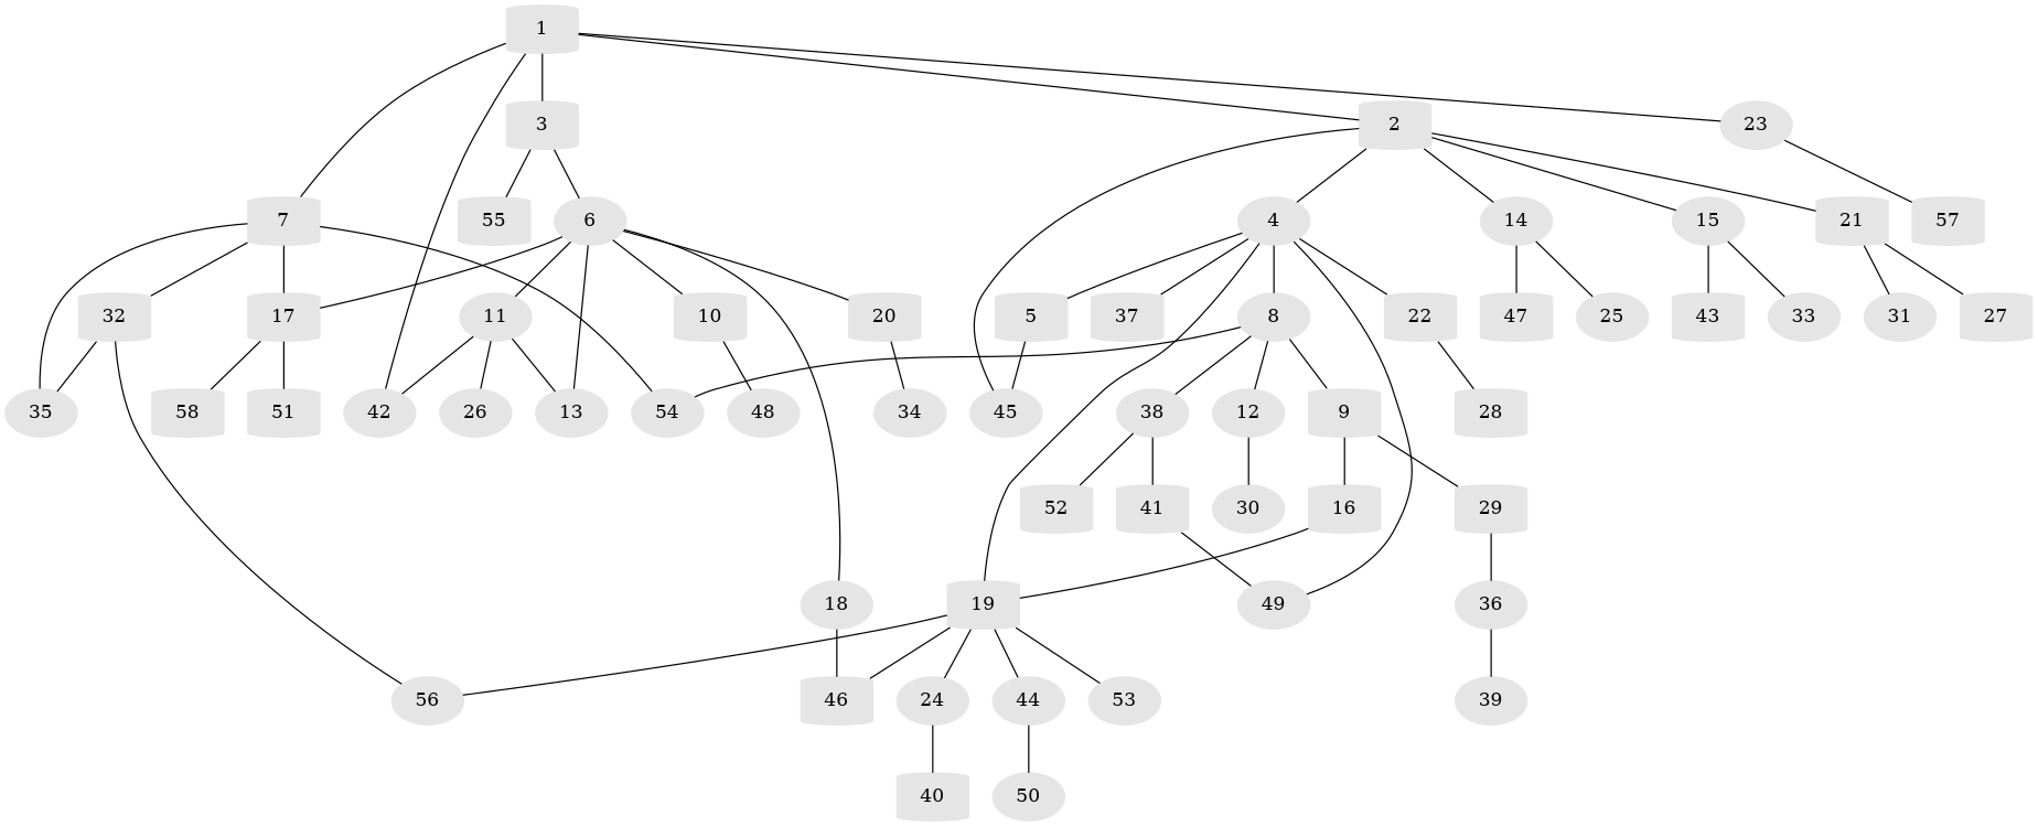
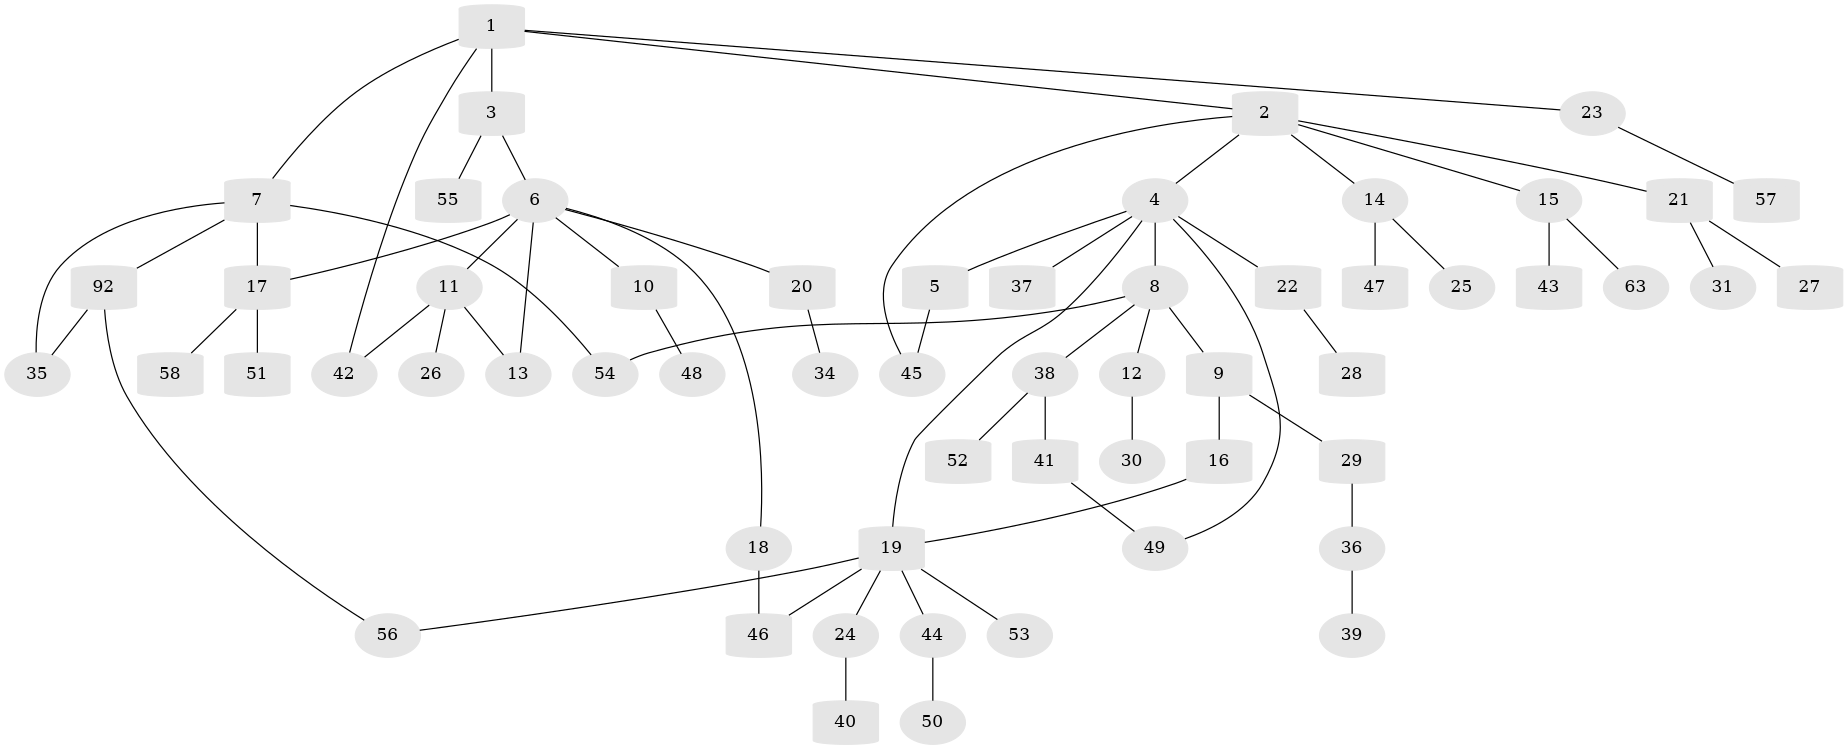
  graph {
    node [color=gray90 shape=ellipse style=filled]
    1 [shape=cylinder]
    2 [shape=cylinder]
    3 [shape=cylinder]
    7 [shape=cylinder]
    23
    42
    4
    14
    15
    21 [shape=cylinder]
    45
    6
    55 [shape=cylinder]
    17 [shape=cylinder]
-   32 [shape=cylinder]
+   32 [shape=cylinder label=92]
    35
    54
    57 [shape=cylinder]
    5 [shape=cylinder]
    8
    19 [shape=cylinder]
    22 [shape=cylinder]
    37 [shape=cylinder]
    49
    25
    47 [shape=cylinder]
-   33
+   33 [label=63]
    43 [shape=cylinder]
    27 [shape=cylinder]
    31
    10 [shape=cylinder]
    11
    13
    18
    20 [shape=cylinder]
    9 [shape=cylinder]
    12
    38
    46 [shape=cylinder]
    24
    44
    53
    56
    28 [shape=cylinder]
    48
    26
    51 [shape=cylinder]
    58 [shape=cylinder]
    34
    16 [shape=cylinder]
    29 [shape=cylinder]
    30
    41 [shape=cylinder]
    52 [shape=cylinder]
    36
    40 [shape=cylinder]
    50
    39
    1 -- 2
    1 -- 3
    1 -- 7
    1 -- 23
    1 -- 42
    2 -- 4
    2 -- 14
    2 -- 15
    2 -- 21
    2 -- 45
    3 -- 6
    3 -- 55
    7 -- 17
    7 -- 32
    7 -- 35
    7 -- 54
    23 -- 57
    4 -- 5
    4 -- 8
    4 -- 19
    4 -- 22
    4 -- 37
    4 -- 49
    14 -- 25
    14 -- 47
    15 -- 33
    15 -- 43
    21 -- 27
    21 -- 31
    6 -- 17
    6 -- 10
    6 -- 11
    6 -- 13
    6 -- 18
    6 -- 20
    17 -- 51
    17 -- 58
    32 -- 35
    32 -- 56
    5 -- 45
    8 -- 54
    8 -- 9
    8 -- 12
    8 -- 38
    19 -- 46
    19 -- 24
    19 -- 44
    19 -- 53
    19 -- 56
    22 -- 28
    10 -- 48
    11 -- 42
    11 -- 13
    11 -- 26
    18 -- 46
    20 -- 34
    9 -- 16
    9 -- 29
    12 -- 30
    38 -- 41
    38 -- 52
    24 -- 40
    44 -- 50
    16 -- 19
    29 -- 36
    41 -- 49
    36 -- 39
  }
